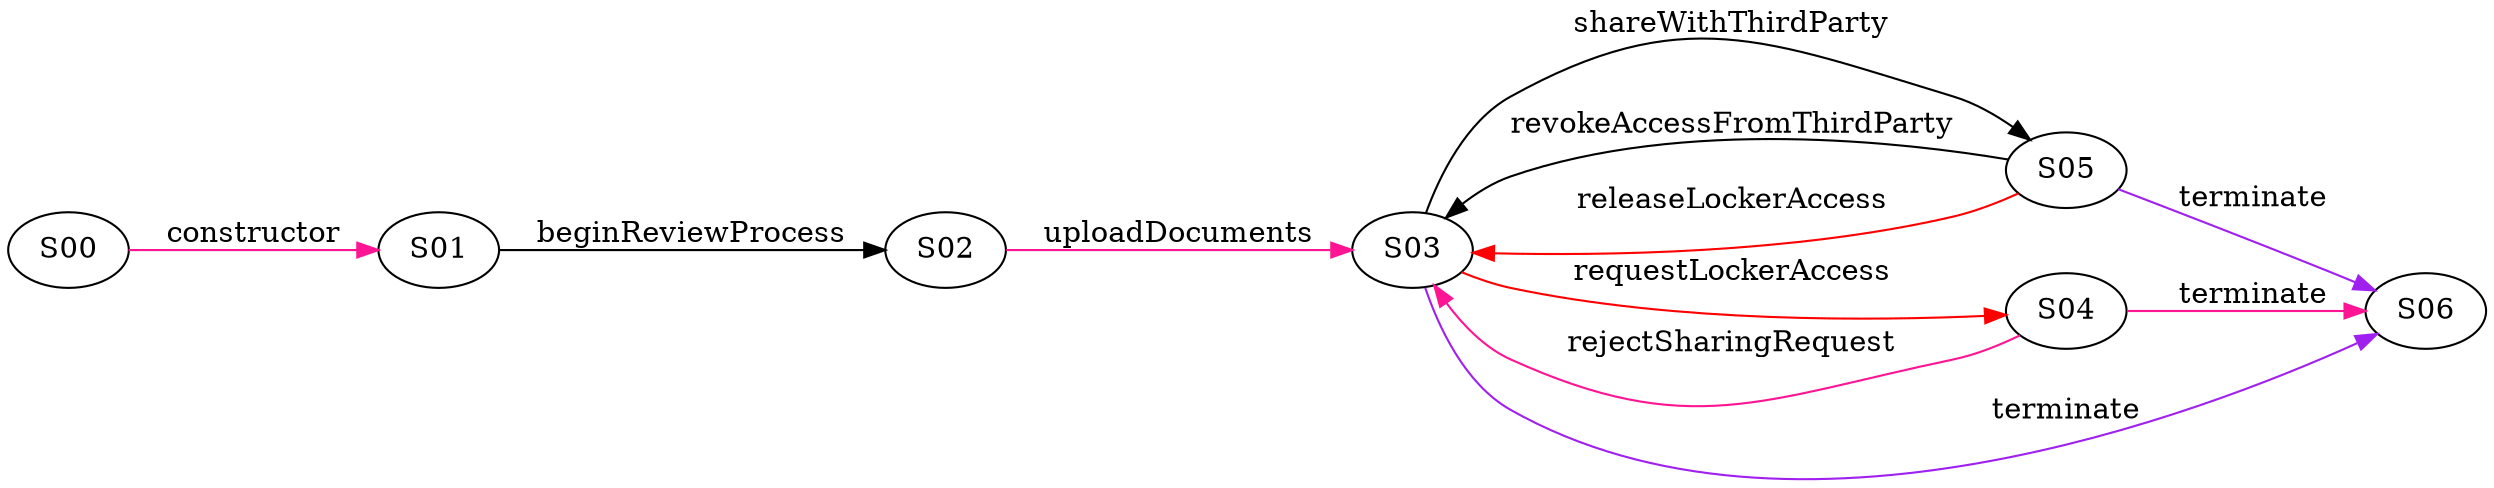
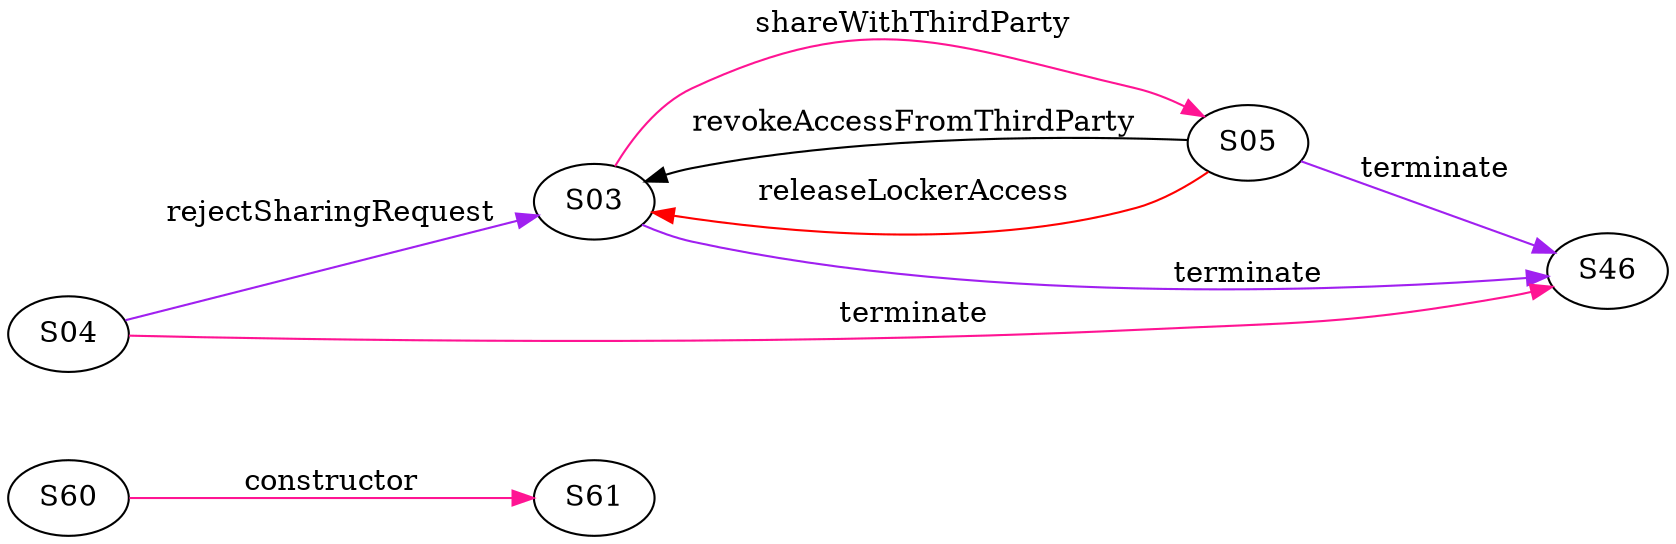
  digraph {
    rankdir=LR
    edge [color=deeppink]
-   S00
-   S01
-   S02
+   S00 [label=S60]
+   S01 [label=S61]
    S03
    S05
    S04
-   S06
+   S06 [label=S46]
    S00 -> S01 [label=constructor]
-   S01 -> S02 [color=black label=beginReviewProcess]
-   S02 -> S03 [label=uploadDocuments]
-   S03 -> S05 [color=black label=shareWithThirdParty]
-   S03 -> S04 [color=red label=requestLockerAccess]
+   S03 -> S05 [label=shareWithThirdParty]
    S03 -> S06 [color=purple label=terminate]
    S05 -> S03 [color=black label=revokeAccessFromThirdParty]
    S05 -> S03 [color=red label=releaseLockerAccess]
    S05 -> S06 [color=purple label=terminate]
-   S04 -> S03 [label=rejectSharingRequest]
+   S04 -> S03 [color=purple label=rejectSharingRequest]
    S04 -> S06 [label=terminate]
  }
